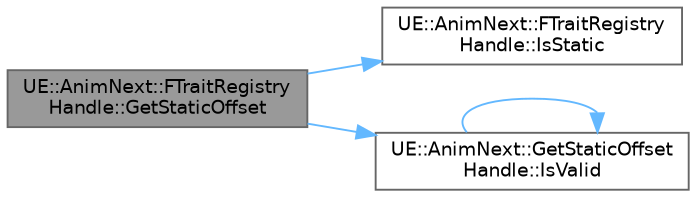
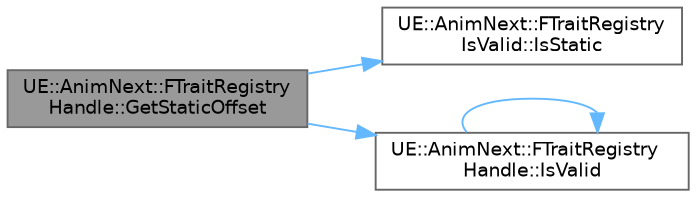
  digraph {
    rankdir=LR
    node [color=grey40 fillcolor=white fontname=Helvetica fontsize=10 shape=box style=filled]
    edge [color=steelblue1 fontname=Helvetica fontsize=10 labelfontname=Helvetica labelfontsize=10 style=solid]
    n1 [color=gray40 fillcolor=grey60 fontcolor=black height=0.2 label="UE::AnimNext::FTraitRegistry\lHandle::GetStaticOffset" width=0.4]
-   n2 [height=0.2 label="UE::AnimNext::FTraitRegistry\lHandle::IsStatic" width=0.4]
-   n3 [height=0.2 label="UE::AnimNext::GetStaticOffset\lHandle::IsValid" width=0.4]
+   n2 [height=0.2 label="UE::AnimNext::FTraitRegistry\lIsValid::IsStatic" width=0.4]
+   n3 [height=0.2 label="UE::AnimNext::FTraitRegistry\lHandle::IsValid" width=0.4]
    n1 -> n2
    n1 -> n3
    n3 -> n3
  }
